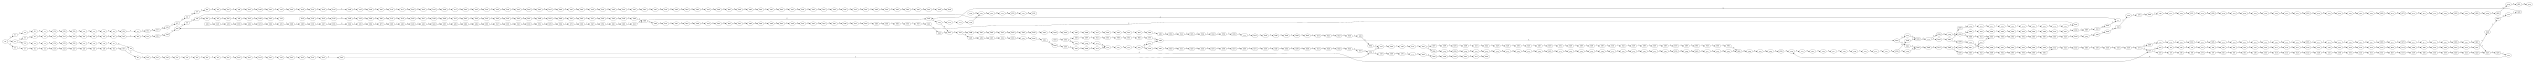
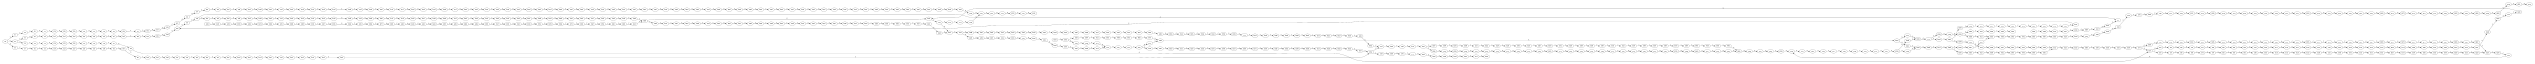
  strict digraph {
    fontname="Noto Serif"
    rankdir=LR
    node [fontname="Noto Serif"]
    edge [fontname="Noto Serif"]
    S0
    S1
    S2
    S3
    S4
    S5
    S6
    S7
    S8
    S9
    S10
    S11
    S12
    S13
    S14
    S15
    S16
    S17
    S18
    S19
    S20
    S21
    S22
    S23
    S24
    S25
    S26
    S27
    S28
    S29
    S30
    S31
    S32
    S33
    S34
    S35
    S36
    S37
    S38
    S39
    S40
    S41
    S42
    S43
    S44
    S45
    S46
    S47
    S48
    S49
    S50
    S51
    S52
    S53
    S54
    S55
    S56
    S57
    S58
    S59
    S60
    S61
    S62
    S63
    S64
    S65
    S66
    S67
    S68
    S69
    S70
    S71
    S72
    S73
    S74
    S75
    S76
    S77
    S78
    S79
    S80
    S81
    S82
    S83
    S84
    S85
    S86
    S87
    S88
    S89
    S90
    S91
    S92
    S93
    S94
    S95
    S96
    S97
    S98
    S99
    S100
    S101
    S102
    S103
    S104
    S105
    S106
    S107
    S108
    S109
    S110
    S111
    S112
    S113
    S114
    S115
    S116
    S117
    S118
    S119
    S120
    S121
    S122
    S123
+   S124
    S125
    S126
    S127
    S128
    S129
    S130
    S131
    S132
    S133
    S134
    S135
    S136
    S137
    S138
    S139
    S140
    S141
    S142
    S143
    S144
    S145
    S146
    S147
    S148
    S149
    S150
    S151
    S152
    S153
    S154
    S155
    S156
    S157
    S158
    S159
    S160
    S161
    S162
    S163
    S164
    S165
    S166
    S167
    S168
    S169
    S170
    S171
    S172
    S173
    S174
    S175
    S176
    S177
    S178
    S179
    S180
    S181
    S182
    S183
    S184
    S185
    S186
    S187
    S188
    S189
    S190
    S191
    S192
    S193
    S194
    S195
    S196
    S197
    S198
    S199
    S200
    S201
    S202
    S203
    S204
    S205
    S206
    S207
    S208
    S209
    S210
    S211
    S212
    S213
    S214
    S215
    S216
    S217
    S218
    S219
    S220
    S221
    S222
    S223
    S224
    S225
    S226
    S227
    S228
    S229
    S230
    S232
    S233
    S234
    S235
    S236
    S237
    S239
    S240
    S241
    S242
    S243
    S244
    S238
    S245
    S246
    S247
    S248
    S249
    S250
    S251
    S252
    S253
    S254
    S255
    S256
    S257
    S258
    S259
    S260
    S261
    S262
    S263
    S264
    S265
    S266
    S267
    S268
    S269
    S270
    S271
    S272
    S273
    S274
    S275
    S276
    S277
    S278
    S279
    S280
    S281
    S282
    S283
    S284
    S285
    S286
    S287
    S288
    S289
    S290
    S291
    S292
    S293
    S294
    S295
    S296
    S297
    S298
    S299
    S300
    S301
    S302
    S303
    S304
    S305
    S306
    S307
    S308
    S309
    S310
    S311
    S312
    S313
    S314
    S315
    S316
    S317
    S318
    S319
    S320
    S321
    S322
    S323
    S324
    S325
    S326
    S327
    S328
    S329
    S330
    S331
    S332
    S333
    S334
    S335
    S336
    S337
    S338
    S339
    S340
    S341
    S342
    S343
    S344
    S345
    S346
    S347
    S348
    S349
    S350
    S352
    S353
    S354
    S355
    S356
    S357
    S358
    S359
    S360
    S362
    S363
    S364
    S365
    S366
    S367
    S368
    S369
    S370
    S371
    S361
    S372
    S373
    S374
    S375
    S376
    S377
    S378
    S379
    S380
    S381
    S382
    S383
    S384
    S385
    S386
    S387
    S388
    S389
    S390
    S391
    S392
    S393
    S394
    S395
    S396
    S397
    S398
    S399
    S400
    S401
    S402
    S403
    S404
    S405
    S406
    S407
    S408
    S409
    S410
    S411
    S412
    S413
    S414
    S415
    S416
    S417
    S418
    S419
    S420
    S421
    S422
    S423
    S424
    S425
    S426
    S427
    S428
    S429
    S430
    S431
    S432
    S433
    S434
    S435
    S436
    S437
    S438
    S439
    S440
    S441
    S442
    S443
    S444
    S445
    S446
    S447
    S448
    S449
    S450
    S451
    S452
    S453
    S454
    S455
    S456
    S457
    S458
    S459
    S460
    S461
    S462
    S463
    S464
    S465
    S466
    S467
    S468
    S469
    S470
    S471
    S472
-   S473
    S474
    S475
    S476
    S477
    S478
    S479
    S480
    S481
    S482
    S483
    S484
    S485
    S486
    S487
    S488
    S489
    S490
    S491
    S492
    S493
    S494
    S495
    S496
    S497
    S498
    S499
    S500
    S501
    S502
    S503
    S504
    S505
    S506
    S507
    S508
    S509
    S510
    S511
    S512
    S513
    S514
    S515
    S516
    S517
    S518
    S519
    S520
    S521
    S522
    S523
    S524
    S525
    S526
    S527
    S528
    S529
    S530
    S531
    S532
    S533
    S534
    S535
    S536
    S537
    S538
    S539
    S540
    S541
    S542
    S543
    S544
    S545
    S546
    S547
    S548
    S549
    S550
    S551
    S552
    S553
    S554
    S555
    S556
    S557
    S558
    S559
    S560
    S561
    S562
    S563
    S564
    S565
    S566
    S567
    S568
    S569
    S570
    S571
    S572
    S573
    S574
    S575
    S576
    S577
    S578
    S579
    S580
    S581
    S582
    S583
    S584
    S585
    S586
    S587
    S588
    S589
    S590
    S591
    S592
    S593
    S594
    S595
    S596
    S597
    S598
    S599
    S600
    S601
    S602
    S603
    S604
    S605
    S606
    S607
    S608
    S609
    S610
    S611
    S612
    S613
    S614
    S615
    S616
    S617
    S618
    S619
    S620
    S621
    S622
    S623
    S624
    S625
    S626
    S627
    S628
    S629
    S630
    S631
    S632
    S633
    S634
    S635
    S636
    S637
    S638
+   S639
    S640
    S641
    S642
    S643
    S644
    S645
    S646
    S647
    S648
    S649
    S650
    S651
    S652
    S653
    S654
    S655
    S656
    S657
    S658
    S659
    S660
    S661
    S662
    S663
    S664
    S665
    S666
    S667
    S668
    S669
    S670
    S671
    S672
    S673
    S674
    S675
    S676
    S677
    S678
    S679
    S680
    S681
    S682
    S683
    S684
    S685
    S686
    S687
    S688
    S689
    S690
    S691
    S692
    S0 -> S1 [label=T]
    S0 -> S2 [label=G]
    S0 -> S3 [label=A]
    S1 -> S4 [label=C]
    S2 -> S5 [label=C]
    S2 -> S6 [label=A]
    S3 -> S7 [label=C]
    S4 -> S8 [label=C]
    S5 -> S9 [label=G]
    S6 -> S10 [label=C]
    S7 -> S11 [label=A]
    S8 -> S12 [label=A]
    S9 -> S13 [label=T]
    S10 -> S14 [label=C]
    S11 -> S15 [label=C]
    S12 -> S16 [label=C]
    S13 -> S17 [label=G]
    S14 -> S18 [label=A]
    S15 -> S19 [label=G]
    S16 -> S20 [label=G]
    S17 -> S21 [label=A]
    S18 -> S22 [label=A]
    S19 -> S23 [label=G]
    S20 -> S24 [label=T]
    S21 -> S25 [label=C]
    S22 -> S26 [label=A]
    S23 -> S27 [label=G]
    S24 -> S28 [label=A]
    S25 -> S29 [label=T]
    S26 -> S30 [label=T]
    S27 -> S31 [label=C]
    S28 -> S32 [label=A]
    S29 -> S33 [label=C]
    S30 -> S34 [label=T]
    S31 -> S35 [label=A]
    S32 -> S36 [label=G]
    S33 -> S37 [label=T]
    S34 -> S38 [label=A]
    S35 -> S39 [label=C]
    S36 -> S40 [label=A]
    S37 -> S41 [label=C]
    S38 -> S42 [label=C]
    S39 -> S43 [label=T]
    S40 -> S44 [label=A]
    S41 -> S45 [label=G]
    S42 -> S46 [label=G]
    S43 -> S47 [label=G]
    S44 -> S48 [label=C]
    S45 -> S49 [label=C]
    S46 -> S50 [label=A]
    S47 -> S51 [label=G]
    S48 -> S52 [label=C]
    S49 -> S53 [label=A]
    S50 -> S54 [label=C]
    S50 -> S55 [label=G]
    S51 -> S56 [label=C]
    S52 -> S57 [label=A]
    S53 -> S58 [label=C]
    S54 -> S59 [label=A]
    S55 -> S60 [label=A]
    S56 -> S61 [label=A]
    S57 -> S62 [label=G]
    S58 -> S63 [label=T]
    S59 -> S64 [label=T]
    S60 -> S65 [label=G]
    S61 -> S66 [label=G]
    S62 -> S67 [label=C]
    S63 -> S68 [label=G]
    S64 -> S69 [label=A]
    S65 -> S70 [label=G]
    S66 -> S71 [label=A]
    S67 -> S72 [label=G]
    S68 -> S73 [label=G]
    S69 -> S74 [label=C]
    S70 -> S75 [label=T]
    S71 -> S76 [label=C]
    S72 -> S77 [label=A]
    S73 -> S78 [label=T]
    S74 -> S79 [label=G]
    S75 -> S80 [label=T]
    S76 -> S81 [label=T]
    S77 -> S82 [label=A]
    S78 -> S83 [label=A]
    S78 -> S84 [label=G]
    S79 -> S85 [label=G]
    S80 -> S86 [label=C]
    S81 -> S87 [label=G]
    S82 -> S88 [label=G]
    S84 -> S89 [label=G]
    S85 -> S90 [label=A]
    S86 -> S91 [label=C]
    S87 -> S92 [label=A]
    S88 -> S93 [label=A]
    S89 -> S94 [label=T]
    S90 -> S95 [label=A]
    S91 -> S96 [label=C]
    S92 -> S97 [label=G]
    S93 -> S98 [label=C]
    S94 -> S99 [label=G]
    S95 -> S100 [label=T]
    S96 -> S101 [label=G]
    S97 -> S102 [label=G]
    S98 -> S103 [label=A]
    S99 -> S104 [label=A]
    S100 -> S105 [label=G]
    S101 -> S106 [label=A]
    S102 -> S107 [label=G]
    S103 -> S108 [label=A]
    S104 -> S109 [label=T]
    S105 -> S110 [label=T]
    S106 -> S111 [label=A]
    S107 -> S112 [label=C]
    S108 -> S113 [label=G]
    S109 -> S114 [label=C]
    S110 -> S115 [label=A]
    S111 -> S116 [label=A]
    S112 -> S117 [label=T]
    S113 -> S118 [label=C]
    S114 -> S119 [label=C]
    S115 -> S120 [label=C]
    S116 -> S121 [label=G]
    S117 -> S122 [label=G]
    S118 -> S123 [label=C]
+   S119 -> S124 [label=G]
    S120 -> S125 [label=C]
    S121 -> S126 [label=A]
    S122 -> S127 [label=C]
    S123 -> S128 [label=T]
+   S124 -> S129 [label=A]
    S125 -> S130 [label=T]
    S126 -> S131 [label=A]
    S127 -> S132 [label=C]
    S128 -> S133 [label=A]
    S129 -> S134 [label=A]
    S130 -> S135 [label=T]
    S131 -> S136 [label=G]
    S132 -> S137 [label=C]
    S133 -> S138 [label=T]
    S134 -> S139 [label=C]
    S135 -> S140 [label=C]
    S136 -> S141 [label=T]
    S137 -> S142 [label=G]
    S138 -> S143 [label=C]
    S139 -> S144 [label=C]
    S140 -> S145 [label=T]
    S141 -> S146 [label=G]
    S142 -> S147 [label=A]
    S143 -> S148 [label=C]
    S144 -> S149 [label=G]
    S145 -> S150 [label=A]
    S146 -> S151 [label=A]
    S147 -> S152 [label=C]
    S148 -> S153 [label=C]
    S149 -> S154 [label=A]
    S150 -> S155 [label=G]
    S151 -> S156 [label=C]
    S152 -> S157 [label=C]
    S152 -> S158 [label=A]
    S153 -> S159 [label=G]
    S154 -> S160 [label=G]
    S155 -> S161 [label=C]
    S156 -> S162 [label=T]
    S157 -> S163 [label=G]
    S158 -> S164 [label=G]
    S159 -> S165 [label=T]
    S160 -> S166 [label=G]
    S161 -> S167 [label=A]
    S162 -> S168 [label=A]
    S163 -> S169 [label=T]
    S164 -> S170 [label=A]
    S165 -> S171 [label=C]
    S166 -> S172 [label=G]
    S167 -> S173 [label=A]
    S168 -> S174 [label=A]
    S169 -> S175 [label=A]
    S170 -> S176 [label=C]
    S171 -> S177 [label=C]
    S172 -> S178 [label=G]
    S173 -> S179 [label=G]
    S174 -> S180 [label=A]
    S175 -> S181 [label=G]
    S176 -> S182 [label=G]
    S177 -> S183 [label=G]
    S178 -> S184 [label=C]
    S179 -> S185 [label=T]
    S180 -> S186 [label=G]
    S181 -> S187 [label=T]
    S181 -> S188 [label=C]
    S182 -> S189 [label=G]
    S183 -> S190 [label=G]
    S184 -> S191 [label=T]
    S185 -> S192 [label=T]
    S186 -> S193 [label=T]
    S187 -> S194 [label=A]
    S188 -> S195 [label=A]
    S189 -> S196 [label=T]
    S190 -> S197 [label=G]
    S191 -> S198 [label=G]
    S192 -> S199 [label=C]
    S193 -> S200 [label=A]
    S194 -> S201 [label=T]
    S195 -> S202 [label=T]
    S196 -> S203 [label=G]
    S197 -> S204 [label=A]
    S198 -> S205 [label=G]
    S199 -> S206 [label=G]
    S200 -> S207 [label=T]
    S201 -> S208 [label=C]
    S202 -> S209 [label=C]
    S203 -> S210 [label=G]
    S204 -> S211 [label=C]
    S205 -> S212 [label=T]
    S206 -> S213 [label=A]
    S207 -> S214 [label=T]
    S208 -> S215 [label=C]
    S209 -> S216 [label=G]
    S210 -> S217 [label=A]
    S211 -> S218 [label=G]
    S212 -> S219 [label=G]
    S213 -> S220 [label=G]
    S214 -> S221 [label=C]
    S215 -> S222 [label=A]
    S216 -> S223 [label=A]
    S217 -> S224 [label=T]
    S218 -> S225 [label=A]
    S219 -> S226 [label=A]
    S220 -> S227 [label=A]
    S221 -> S228 [label=C]
    S222 -> S229 [label=G]
    S223 -> S230 [label=G]
    S225 -> S232 [label=A]
    S226 -> S233 [label=C]
    S227 -> S234 [label=C]
    S228 -> S235 [label=C]
    S229 -> S236 [label=A]
    S230 -> S237 [label=A]
    S232 -> S239 [label=T]
    S233 -> S240 [label=C]
    S234 -> S241 [label=C]
    S235 -> S242 [label=T]
    S236 -> S243 [label=A]
    S237 -> S244 [label=A]
    S239 -> S246 [label=A]
    S240 -> S247 [label=A]
    S241 -> S248 [label=A]
    S242 -> S249 [label=T]
    S243 -> S250 [label=C]
    S244 -> S251 [label=C]
    S238 -> S245 [label=T]
    S245 -> S252 [label=G]
    S246 -> S253 [label=G]
    S247 -> S254 [label=G]
    S248 -> S255 [label=A]
    S249 -> S256 [label=G]
    S250 -> S257 [label=G]
    S251 -> S258 [label=A]
    S252 -> S259 [label=G]
    S253 -> S260 [label=T]
    S254 -> S261 [label=G]
    S255 -> S262 [label=G]
    S256 -> S263 [label=T]
    S257 -> S264 [label=C]
    S258 -> S265 [label=C]
    S259 -> S266 [label=A]
    S260 -> S267 [label=G]
    S261 -> S268 [label=T]
    S262 -> S269 [label=A]
    S263 -> S270 [label=C]
    S263 -> S271 [label=T]
    S264 -> S272 [label=C]
    S265 -> S273 [label=C]
    S266 -> S274 [label=A]
    S267 -> S275 [label=A]
    S268 -> S276 [label=C]
    S269 -> S277 [label=C]
    S270 -> S278 [label=C]
    S271 -> S279 [label=T]
    S272 -> S280 [label=C]
    S273 -> S281 [label=C]
    S274 -> S282 [label=G]
    S275 -> S283 [label=G]
    S276 -> S284 [label=G]
    S277 -> S285 [label=G]
    S278 -> S286 [label=G]
    S279 -> S287 [label=G]
    S279 -> S288 [label=A]
    S280 -> S289 [label=G]
    S281 -> S290 [label=G]
    S282 -> S291 [label=G]
    S283 -> S292 [label=A]
    S284 -> S293 [label=T]
    S285 -> S294 [label=T]
    S286 -> S295 [label=A]
    S287 -> S296 [label=A]
    S288 -> S297 [label=C]
    S289 -> S298 [label=C]
    S290 -> S299 [label=T]
    S291 -> S300 [label=T]
    S292 -> S301 [label=G]
    S293 -> S302 [label=T]
    S294 -> S303 [label=C]
    S295 -> S304 [label=C]
    S296 -> S305 [label=C]
    S297 -> S306 [label=T]
    S298 -> S307 [label=T]
    S299 -> S308 [label=T]
    S300 -> S309 [label=C]
    S301 -> S310 [label=G]
    S302 -> S311 [label=T]
    S303 -> S312 [label=G]
    S304 -> S313 [label=G]
    S305 -> S314 [label=G]
    S306 -> S315 [label=G]
    S307 -> S316 [label=C]
    S308 -> S317 [label=C]
    S309 -> S318 [label=C]
    S310 -> S319 [label=T]
    S311 -> S320 [label=C]
    S312 -> S321 [label=A]
    S313 -> S322 [label=G]
    S314 -> S323 [label=G]
    S315 -> S324 [label=G]
    S316 -> S325 [label=C]
    S317 -> S326 [label=C]
    S318 -> S327 [label=C]
    S319 -> S328 [label=A]
    S320 -> S329 [label=C]
    S321 -> S330 [label=A]
    S322 -> S331 [label=T]
    S323 -> S332 [label=C]
    S324 -> S333 [label=T]
    S325 -> S334 [label=A]
    S326 -> S335 [label=A]
    S327 -> S336 [label=C]
    S328 -> S337 [label=C]
    S329 -> S338 [label=C]
    S330 -> S339 [label=G]
    S330 -> S340 [label=A]
    S331 -> S341 [label=G]
    S332 -> S342 [label=G]
    S333 -> S343 [label=G]
    S334 -> S344 [label=G]
    S335 -> S345 [label=G]
    S336 -> S346 [label=G]
    S337 -> S347 [label=C]
    S338 -> S348 [label=T]
    S339 -> S349 [label=A]
    S340 -> S350 [label=A]
    S342 -> S352 [label=A]
    S343 -> S353 [label=T]
    S344 -> S354 [label=C]
    S345 -> S355 [label=T]
    S346 -> S356 [label=T]
    S347 -> S357 [label=C]
    S348 -> S358 [label=T]
    S349 -> S359 [label=G]
    S350 -> S360 [label=G]
    S352 -> S362 [label=A]
    S353 -> S363 [label=C]
    S354 -> S364 [label=A]
    S355 -> S365 [label=A]
    S356 -> S366 [label=G]
    S357 -> S367 [label=G]
    S358 -> S256 [label=G]
    S358 -> S368 [label=T]
    S359 -> S369 [label=T]
    S359 -> S370 [label=C]
    S360 -> S371 [label=T]
    S362 -> S373 [label=A]
    S363 -> S374 [label=A]
    S364 -> S375 [label=G]
    S365 -> S376 [label=G]
    S366 -> S377 [label=G]
    S367 -> S378 [label=A]
    S368 -> S379 [label=C]
    S369 -> S380 [label=C]
    S370 -> S381 [label=C]
    S371 -> S382 [label=C]
    S361 -> S372 [label=A]
    S372 -> S383 [label=C]
    S372 -> S384 [label=A]
    S373 -> S385 [label=A]
    S374 -> S386 [label=A]
    S375 -> S387 [label=G]
    S376 -> S388 [label=G]
    S377 -> S389 [label=A]
    S378 -> S390 [label=G]
    S379 -> S391 [label=C]
    S380 -> S392 [label=A]
    S381 -> S393 [label=A]
    S381 -> S394 [label=G]
    S382 -> S395 [label=T]
    S382 -> S396 [label=A]
    S383 -> S397 [label=C]
    S384 -> S398 [label=C]
    S385 -> S399 [label=C]
    S386 -> S400 [label=C]
    S387 -> S401 [label=T]
    S388 -> S402 [label=T]
    S389 -> S403 [label=C]
    S390 -> S404 [label=A]
    S391 -> S405 [label=T]
    S392 -> S406 [label=A]
    S392 -> S407 [label=T]
    S393 -> S408 [label=C]
    S394 -> S409 [label=G]
    S395 -> S410 [label=C]
    S396 -> S411 [label=A]
    S397 -> S412 [label=A]
    S398 -> S413 [label=A]
    S399 -> S414 [label=A]
    S400 -> S415 [label=G]
    S401 -> S416 [label=C]
    S402 -> S417 [label=C]
    S403 -> S418 [label=A]
    S404 -> S419 [label=G]
    S405 -> S420 [label=A]
    S406 -> S421 [label=T]
    S407 -> S422 [label=T]
    S408 -> S423 [label=T]
    S409 -> S424 [label=C]
    S410 -> S425 [label=C]
    S411 -> S426 [label=T]
    S412 -> S427 [label=A]
    S413 -> S428 [label=A]
    S414 -> S428 [label=A]
    S415 -> S429 [label=A]
    S416 -> S430 [label=C]
    S417 -> S431 [label=C]
    S418 -> S432 [label=G]
    S419 -> S433 [label=A]
    S420 -> S434 [label=T]
    S421 -> S435 [label=A]
    S422 -> S436 [label=A]
    S423 -> S437 [label=A]
    S424 -> S438 [label=T]
    S425 -> S439 [label=T]
    S426 -> S435 [label=A]
    S427 -> S440 [label=G]
    S428 -> S441 [label=G]
    S429 -> S442 [label=A]
    S430 -> S443 [label=G]
    S431 -> S444 [label=G]
    S432 -> S445 [label=A]
    S433 -> S446 [label=A]
    S434 -> S447 [label=C]
    S435 -> S448 [label=A]
    S436 -> S449 [label=C]
    S437 -> S450 [label=T]
    S438 -> S451 [label=C]
    S439 -> S452 [label=C]
    S440 -> S453 [label=T]
    S441 -> S454 [label=T]
    S442 -> S455 [label=T]
    S443 -> S456 [label=A]
    S444 -> S456 [label=A]
    S445 -> S457 [label=A]
    S446 -> S458 [label=G]
    S447 -> S459 [label=G]
    S448 -> S460 [label=T]
    S449 -> S461 [label=T]
    S450 -> S462 [label=T]
    S451 -> S463 [label=A]
    S452 -> S464 [label=A]
    S453 -> S465 [label=C]
    S454 -> S466 [label=C]
    S455 -> S467 [label=C]
    S456 -> S468 [label=G]
    S457 -> S469 [label=G]
    S458 -> S470 [label=T]
    S459 -> S471 [label=C]
    S460 -> S472 [label=C]
-   S461 -> S473 [label=C]
    S462 -> S474 [label=C]
    S463 -> S475 [label=C]
    S464 -> S476 [label=C]
    S465 -> S477 [label=G]
    S466 -> S478 [label=A]
    S466 -> S479 [label=G]
    S467 -> S480 [label=A]
    S468 -> S481 [label=A]
    S469 -> S482 [label=T]
    S470 -> S483 [label=A]
    S471 -> S484 [label=A]
    S472 -> S485 [label=A]
-   S473 -> S486 [label=A]
    S474 -> S487 [label=G]
    S475 -> S488 [label=G]
    S476 -> S489 [label=G]
    S477 -> S490 [label=A]
    S478 -> S491 [label=A]
    S479 -> S490 [label=A]
    S480 -> S492 [label=C]
    S481 -> S493 [label=C]
    S482 -> S494 [label=A]
    S483 -> S495 [label=C]
    S484 -> S496 [label=A]
    S485 -> S497 [label=C]
    S486 -> S498 [label=C]
    S487 -> S499 [label=C]
    S488 -> S500 [label=T]
    S489 -> S501 [label=T]
    S490 -> S502 [label=A]
    S491 -> S503 [label=A]
    S492 -> S504 [label=G]
    S493 -> S505 [label=C]
    S494 -> S506 [label=G]
    S495 -> S507 [label=C]
    S496 -> S508 [label=C]
    S497 -> S509 [label=A]
    S498 -> S510 [label=A]
    S499 -> S511 [label=A]
    S500 -> S512 [label=C]
    S501 -> S512 [label=C]
    S502 -> S513 [label=A]
    S502 -> S514 [label=G]
    S503 -> S515 [label=G]
    S504 -> S516 [label=G]
    S505 -> S248 [label=A]
    S506 -> S517 [label=C]
    S507 -> S518 [label=T]
    S508 -> S519 [label=T]
    S509 -> S520 [label=A]
    S510 -> S521 [label=C]
    S511 -> S522 [label=C]
    S512 -> S523 [label=T]
    S513 -> S350 [label=A]
    S514 -> S349 [label=A]
    S515 -> S524 [label=A]
    S516 -> S525 [label=G]
    S517 -> S526 [label=G]
    S518 -> S527 [label=A]
    S519 -> S528 [label=C]
    S520 -> S529 [label=T]
    S521 -> S530 [label=T]
    S522 -> S531 [label=T]
    S523 -> S532 [label=A]
    S524 -> S533 [label=G]
    S525 -> S534 [label=G]
    S526 -> S535 [label=A]
    S527 -> S536 [label=A]
    S528 -> S537 [label=C]
    S529 -> S538 [label=G]
    S530 -> S539 [label=G]
    S531 -> S68 [label=G]
    S532 -> S540 [label=A]
    S533 -> S541 [label=T]
    S534 -> S542 [label=T]
    S535 -> S543 [label=G]
    S536 -> S544 [label=A]
    S537 -> S545 [label=A]
    S538 -> S546 [label=G]
    S539 -> S547 [label=G]
    S540 -> S548 [label=T]
    S541 -> S549 [label=C]
    S542 -> S550 [label=C]
    S543 -> S551 [label=A]
    S544 -> S552 [label=G]
    S545 -> S553 [label=G]
    S546 -> S554 [label=T]
    S547 -> S555 [label=T]
    S548 -> S556 [label=T]
    S549 -> S557 [label=G]
    S550 -> S558 [label=G]
    S551 -> S559 [label=G]
    S552 -> S560 [label=C]
    S553 -> S561 [label=T]
    S554 -> S562 [label=A]
    S555 -> S83 [label=A]
    S556 -> S563 [label=A]
    S557 -> S564 [label=A]
    S558 -> S565 [label=T]
    S559 -> S566 [label=T]
    S560 -> S567 [label=A]
    S561 -> S568 [label=T]
    S562 -> S569 [label=C]
    S563 -> S570 [label=C]
    S564 -> S571 [label=C]
    S565 -> S572 [label=C]
    S566 -> S573 [label=T]
    S567 -> S574 [label=T]
    S568 -> S575 [label=T]
    S569 -> S576 [label=C]
    S570 -> S577 [label=G]
    S571 -> S578 [label=T]
    S572 -> S579 [label=T]
    S573 -> S580 [label=T]
    S574 -> S581 [label=T]
    S575 -> S582 [label=C]
    S576 -> S583 [label=A]
    S577 -> S50 [label=A]
    S577 -> S584 [label=G]
    S578 -> S585 [label=T]
    S579 -> S586 [label=T]
    S580 -> S587 [label=T]
    S581 -> S588 [label=C]
    S582 -> S589 [label=C]
    S583 -> S590 [label=T]
    S584 -> S591 [label=C]
    S585 -> S592 [label=A]
    S586 -> S593 [label=G]
    S587 -> S594 [label=C]
    S588 -> S595 [label=C]
    S589 -> S596 [label=C]
    S590 -> S597 [label=C]
    S591 -> S598 [label=T]
    S592 -> S599 [label=T]
    S593 -> S600 [label=C]
    S594 -> S601 [label=C]
    S595 -> S602 [label=T]
    S596 -> S603 [label=C]
    S597 -> S604 [label=A]
    S598 -> S605 [label=T]
    S599 -> S606 [label=G]
    S600 -> S607 [label=G]
    S601 -> S608 [label=C]
    S602 -> S609 [label=T]
    S603 -> S610 [label=T]
    S604 -> S611 [label=A]
    S605 -> S612 [label=C]
    S606 -> S613 [label=C]
    S607 -> S614 [label=C]
    S608 -> S615 [label=T]
    S609 -> S616 [label=T]
    S610 -> S617 [label=T]
    S611 -> S618 [label=C]
    S612 -> S619 [label=C]
    S613 -> S620 [label=C]
    S614 -> S621 [label=C]
    S615 -> S358 [label=T]
    S616 -> S622 [label=G]
    S617 -> S623 [label=G]
    S618 -> S624 [label=G]
    S619 -> S625 [label=G]
    S620 -> S626 [label=C]
    S621 -> S627 [label=C]
    S622 -> S628 [label=T]
    S623 -> S629 [label=T]
    S624 -> S630 [label=G]
    S625 -> S631 [label=A]
    S626 -> S632 [label=G]
    S627 -> S633 [label=G]
    S628 -> S634 [label=C]
    S629 -> S271 [label=T]
    S630 -> S635 [label=G]
    S631 -> S636 [label=A]
    S632 -> S637 [label=A]
    S633 -> S638 [label=A]
+   S634 -> S639 [label=C]
    S635 -> S640 [label=G]
    S636 -> S641 [label=A]
    S637 -> S152 [label=C]
    S638 -> S642 [label=C]
+   S639 -> S643 [label=G]
    S640 -> S644 [label=A]
    S641 -> S645 [label=C]
    S642 -> S157 [label=C]
    S643 -> S295 [label=A]
    S644 -> S646 [label=A]
    S645 -> S647 [label=G]
    S646 -> S648 [label=A]
    S647 -> S649 [label=T]
    S648 -> S650 [label=A]
    S649 -> S651 [label=A]
    S650 -> S652 [label=A]
    S651 -> S653 [label=C]
    S652 -> S654 [label=G]
    S653 -> S655 [label=A]
    S654 -> S656 [label=C]
    S655 -> S657 [label=C]
    S656 -> S658 [label=G]
    S657 -> S659 [label=T]
    S658 -> S660 [label=A]
    S659 -> S661 [label=C]
    S660 -> S662 [label=C]
    S661 -> S663 [label=T]
    S662 -> S664 [label=G]
    S663 -> S665 [label=A]
    S664 -> S666 [label=A]
    S665 -> S667 [label=G]
    S666 -> S668 [label=G]
    S667 -> S669 [label=T]
    S668 -> S670 [label=T]
    S669 -> S671 [label=A]
    S670 -> S672 [label=G]
    S671 -> S673 [label=G]
    S672 -> S674 [label=T]
    S673 -> S675 [label=G]
    S674 -> S676 [label=G]
    S675 -> S677 [label=T]
    S676 -> S678 [label=G]
    S677 -> S679 [label=T]
    S678 -> S680 [label=T]
    S679 -> S681 [label=C]
    S680 -> S682 [label=T]
    S681 -> S683 [label=G]
    S682 -> S684 [label=G]
    S683 -> S685 [label=A]
    S684 -> S686 [label=T]
    S685 -> S687 [label=G]
    S686 -> S688 [label=T]
    S687 -> S227 [label=A]
    S688 -> S689 [label=C]
    S689 -> S690 [label=G]
    S690 -> S691 [label=T]
    S691 -> S692 [label=A]
  }
